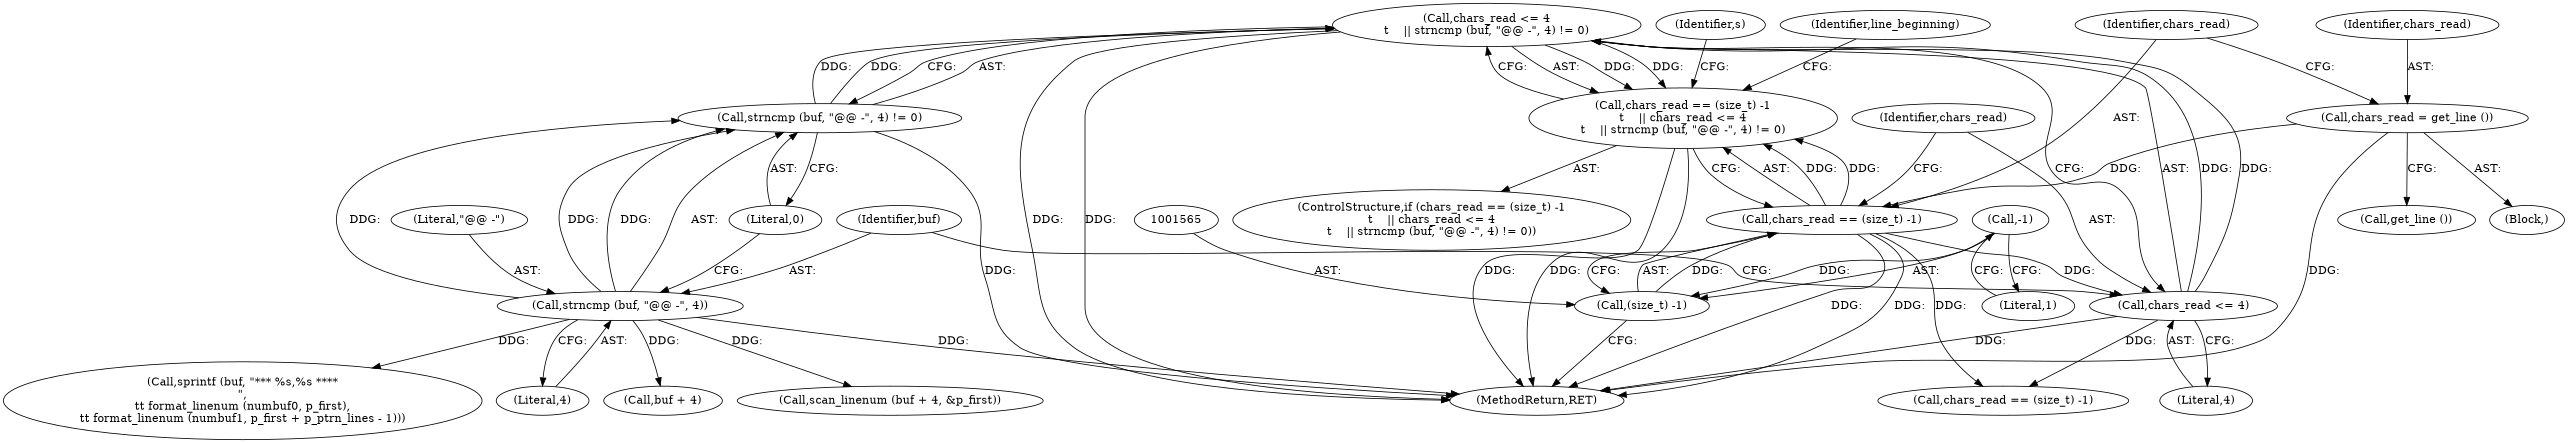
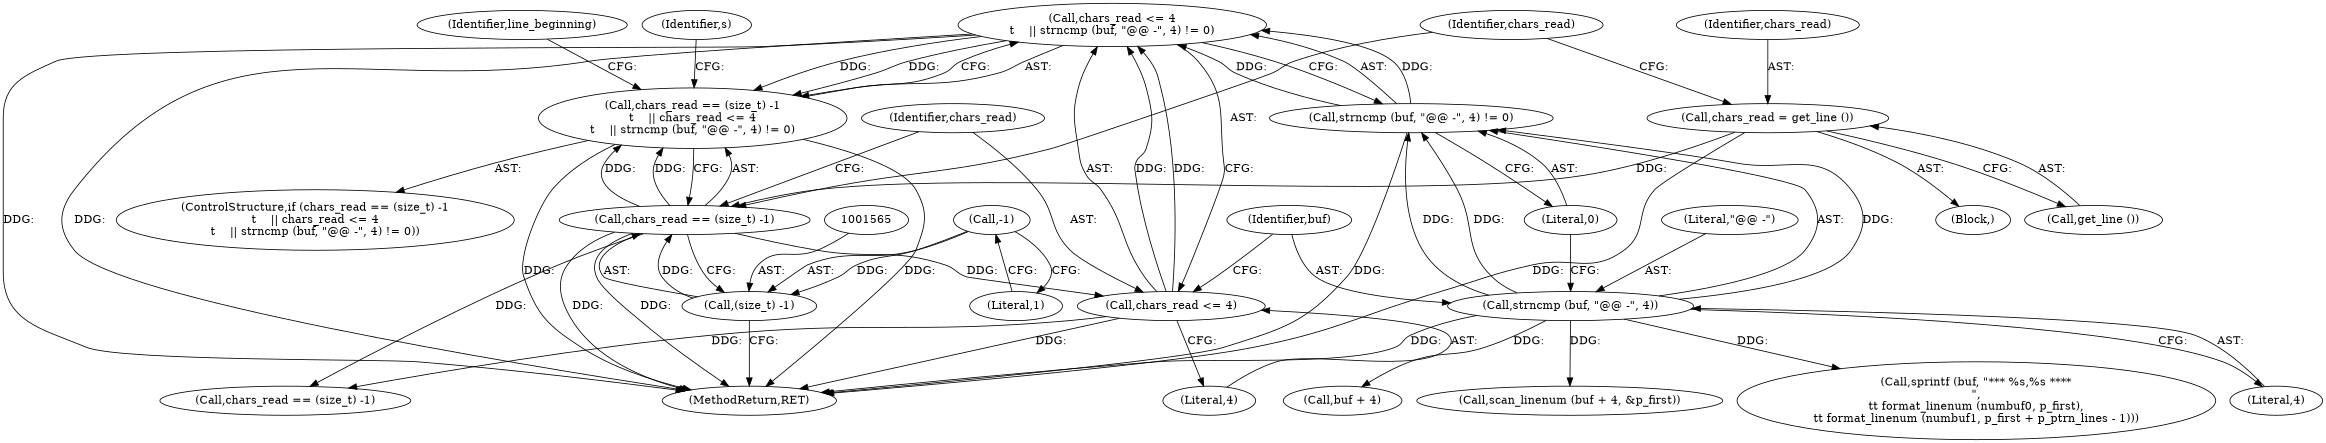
  digraph {
    n1 [label="(Call,chars_read <= 4\n\t    || strncmp (buf, \"@@ -\", 4) != 0)"]
    n2 [label="(Call,chars_read <= 4)"]
    n3 [label="(Call,strncmp (buf, \"@@ -\", 4) != 0)"]
    n4 [label="(Call,chars_read == (size_t) -1\n\t    || chars_read <= 4\n\t    || strncmp (buf, \"@@ -\", 4) != 0)"]
    n5 [label="(MethodReturn,RET)"]
    n6 [label="(Call,chars_read == (size_t) -1)"]
    n7 [label="(Literal,4)"]
    n8 [label="(Literal,0)"]
    n9 [label="(Call,chars_read == (size_t) -1)"]
    n10 [label="(ControlStructure,if (chars_read == (size_t) -1\n\t    || chars_read <= 4\n\t    || strncmp (buf, \"@@ -\", 4) != 0))"]
    n11 [label="(Call,(size_t) -1)"]
    n12 [label="(Call,chars_read = get_line ())"]
    n13 [label="(Block,)"]
    n14 [label="(Call,get_line ())"]
    n15 [label="(Call,-1)"]
    n16 [label="(Literal,1)"]
    n17 [label="(Call,strncmp (buf, \"@@ -\", 4))"]
    n18 [label="(Literal,4)"]
    n19 [label="(Call,buf + 4)"]
    n20 [label="(Call,scan_linenum (buf + 4, &p_first))"]
    n21 [label="(Call,sprintf (buf, \"*** %s,%s ****\n\",\n\t\t format_linenum (numbuf0, p_first),\n\t\t format_linenum (numbuf1, p_first + p_ptrn_lines - 1)))"]
    n22 [label="(Identifier,buf)"]
    n23 [label="(Identifier,chars_read)"]
    n24 [label="(Identifier,line_beginning)"]
    n25 [label="(Identifier,chars_read)"]
    n26 [label="(Identifier,chars_read)"]
    n27 [label="(Identifier,s)"]
    n28 [label="(Literal,\"@@ -\")"]
    1001565
    n1 -> n2 [label="CFG: "]
    n1 -> n3 [label="CFG: "]
    n1 -> n4 [label="AST: "]
    n1 -> n4 [label="DDG: "]
    n1 -> n4 [label="DDG: "]
    n1 -> n5 [label="DDG: "]
    n1 -> n5 [label="DDG: "]
    n2 -> n1 [label="AST: "]
    n2 -> n1 [label="DDG: "]
    n2 -> n1 [label="DDG: "]
    n2 -> n5 [label="DDG: "]
    n2 -> n6 [label="DDG: "]
    n2 -> n7 [label="CFG: "]
    n3 -> n1 [label="AST: "]
    n3 -> n1 [label="DDG: "]
    n3 -> n1 [label="DDG: "]
    n3 -> n5 [label="DDG: "]
    n3 -> n8 [label="CFG: "]
    n4 -> n1 [label="CFG: "]
    n4 -> n5 [label="DDG: "]
    n4 -> n5 [label="DDG: "]
    n4 -> n9 [label="CFG: "]
    n4 -> n10 [label="AST: "]
    n7 -> n2 [label="AST: "]
    n8 -> n3 [label="AST: "]
    n8 -> n17 [label="CFG: "]
    n9 -> n2 [label="DDG: "]
    n9 -> n4 [label="AST: "]
    n9 -> n4 [label="DDG: "]
    n9 -> n4 [label="DDG: "]
    n9 -> n5 [label="DDG: "]
    n9 -> n5 [label="DDG: "]
    n9 -> n6 [label="DDG: "]
    n9 -> n11 [label="CFG: "]
    n11 -> n5 [label="CFG: "]
    n11 -> n9 [label="AST: "]
    n11 -> n9 [label="DDG: "]
    n12 -> n5 [label="DDG: "]
    n12 -> n9 [label="DDG: "]
    n12 -> n13 [label="AST: "]
    n12 -> n14 [label="CFG: "]
+   n14 -> n12 [label="AST: "]
    n15 -> n11 [label="AST: "]
    n15 -> n11 [label="DDG: "]
    n15 -> n16 [label="CFG: "]
    n16 -> n15 [label="CFG: "]
    n17 -> n3 [label="AST: "]
    n17 -> n3 [label="DDG: "]
    n17 -> n3 [label="DDG: "]
    n17 -> n3 [label="DDG: "]
    n17 -> n5 [label="DDG: "]
    n17 -> n18 [label="CFG: "]
    n17 -> n19 [label="DDG: "]
    n17 -> n20 [label="DDG: "]
    n17 -> n21 [label="DDG: "]
    n18 -> n17 [label="AST: "]
    n22 -> n2 [label="CFG: "]
    n22 -> n17 [label="AST: "]
    n23 -> n2 [label="AST: "]
    n23 -> n9 [label="CFG: "]
    n24 -> n4 [label="CFG: "]
    n25 -> n9 [label="AST: "]
    n25 -> n12 [label="CFG: "]
    n26 -> n12 [label="AST: "]
    n27 -> n4 [label="CFG: "]
    n28 -> n17 [label="AST: "]
    1001565 -> n11 [label="AST: "]
  }
